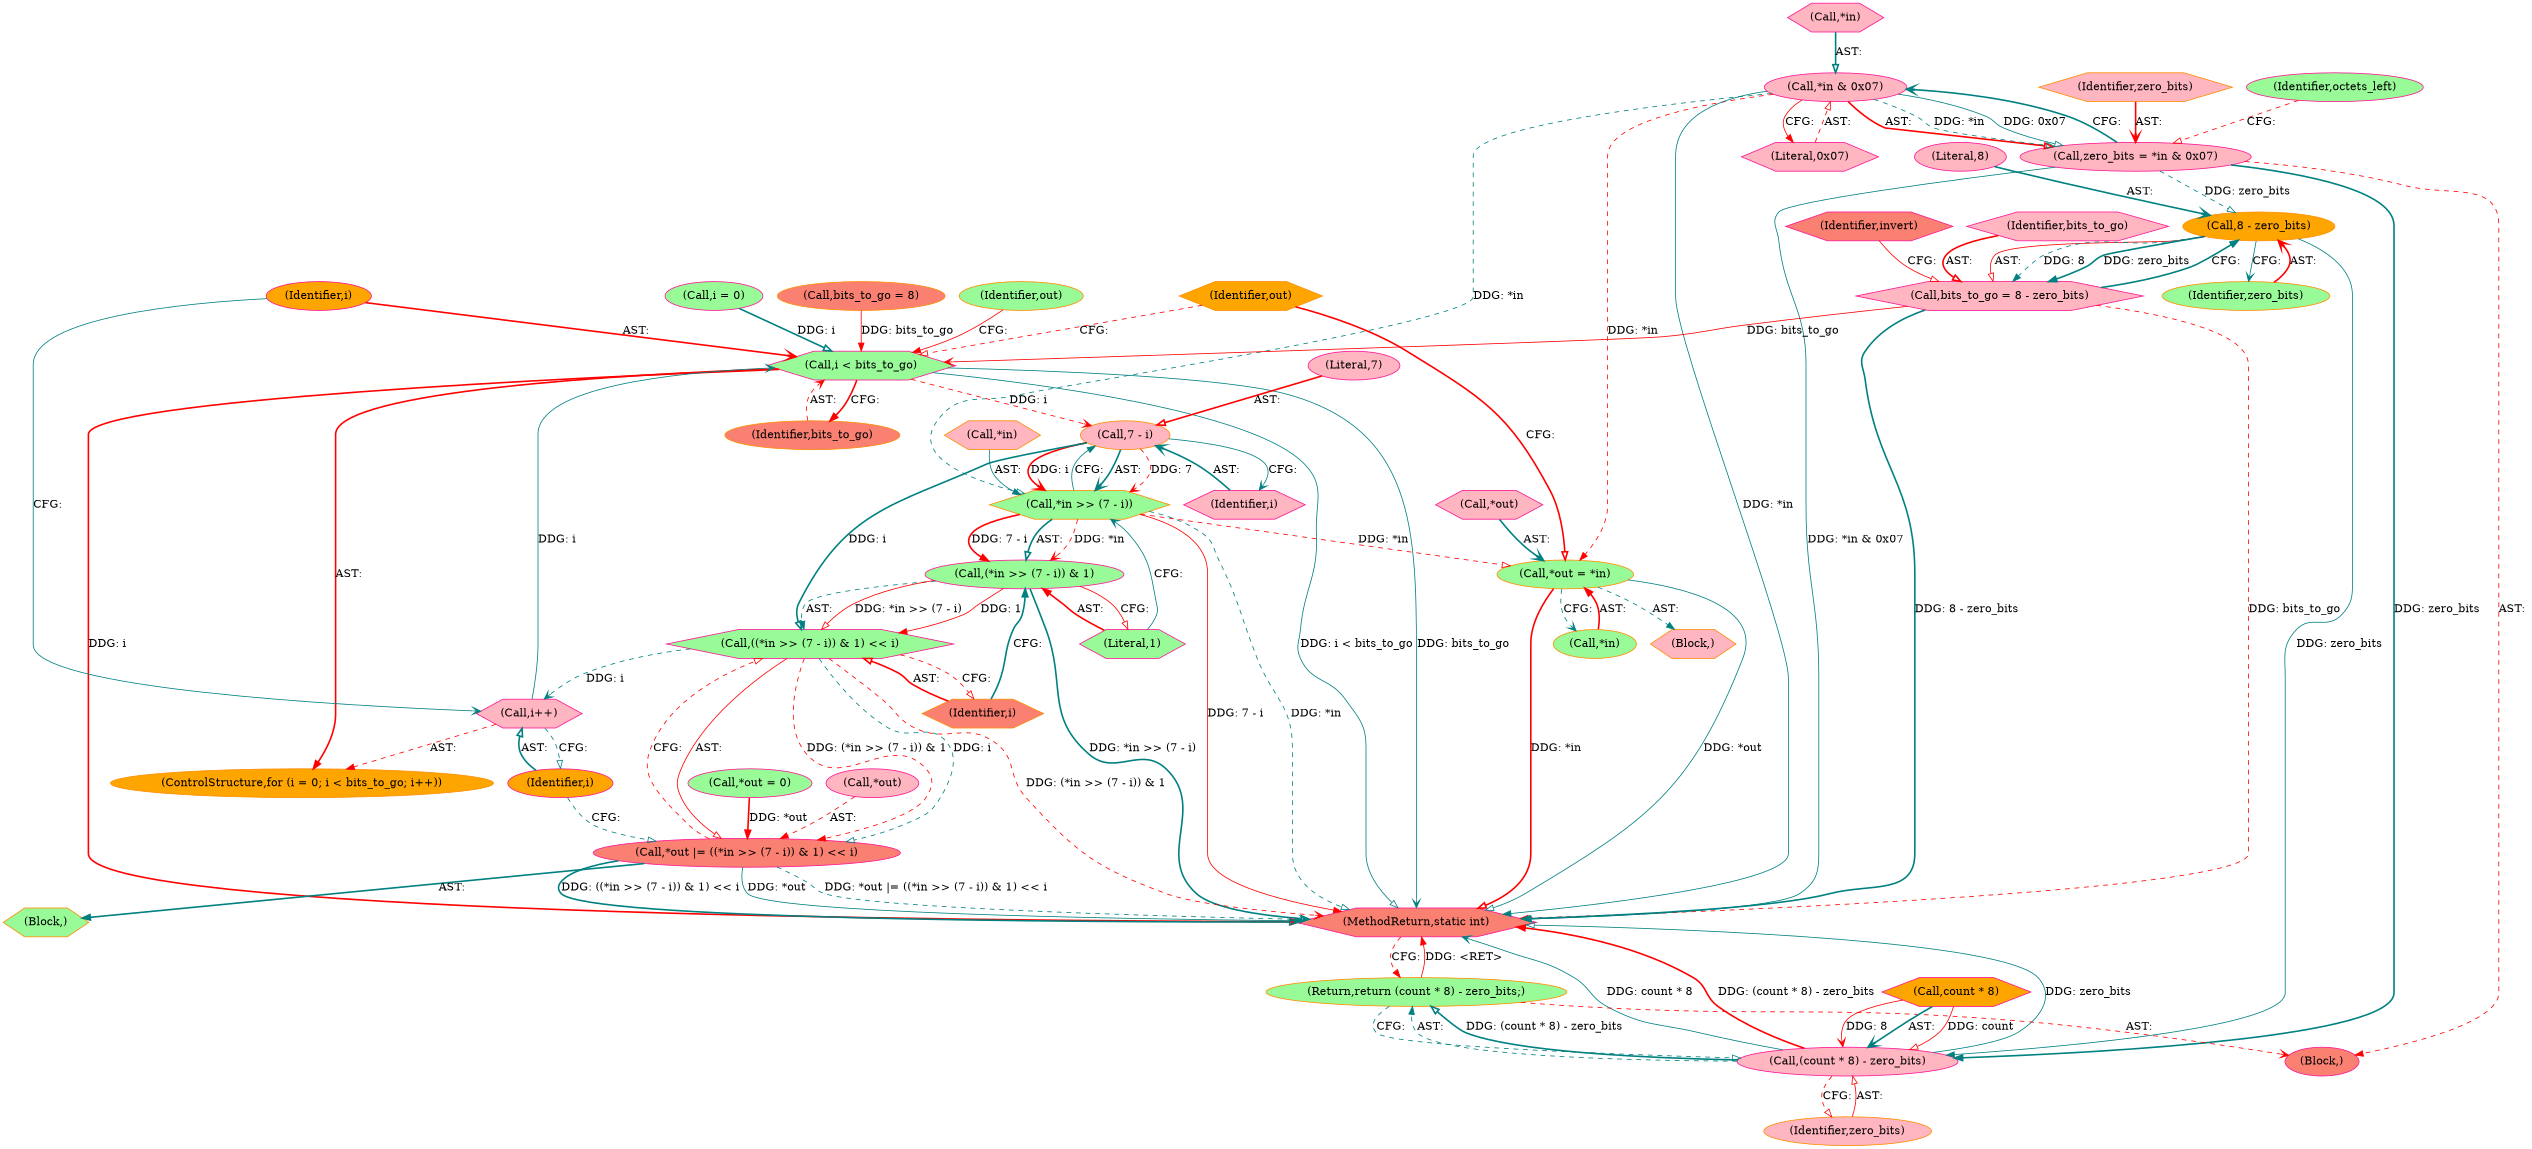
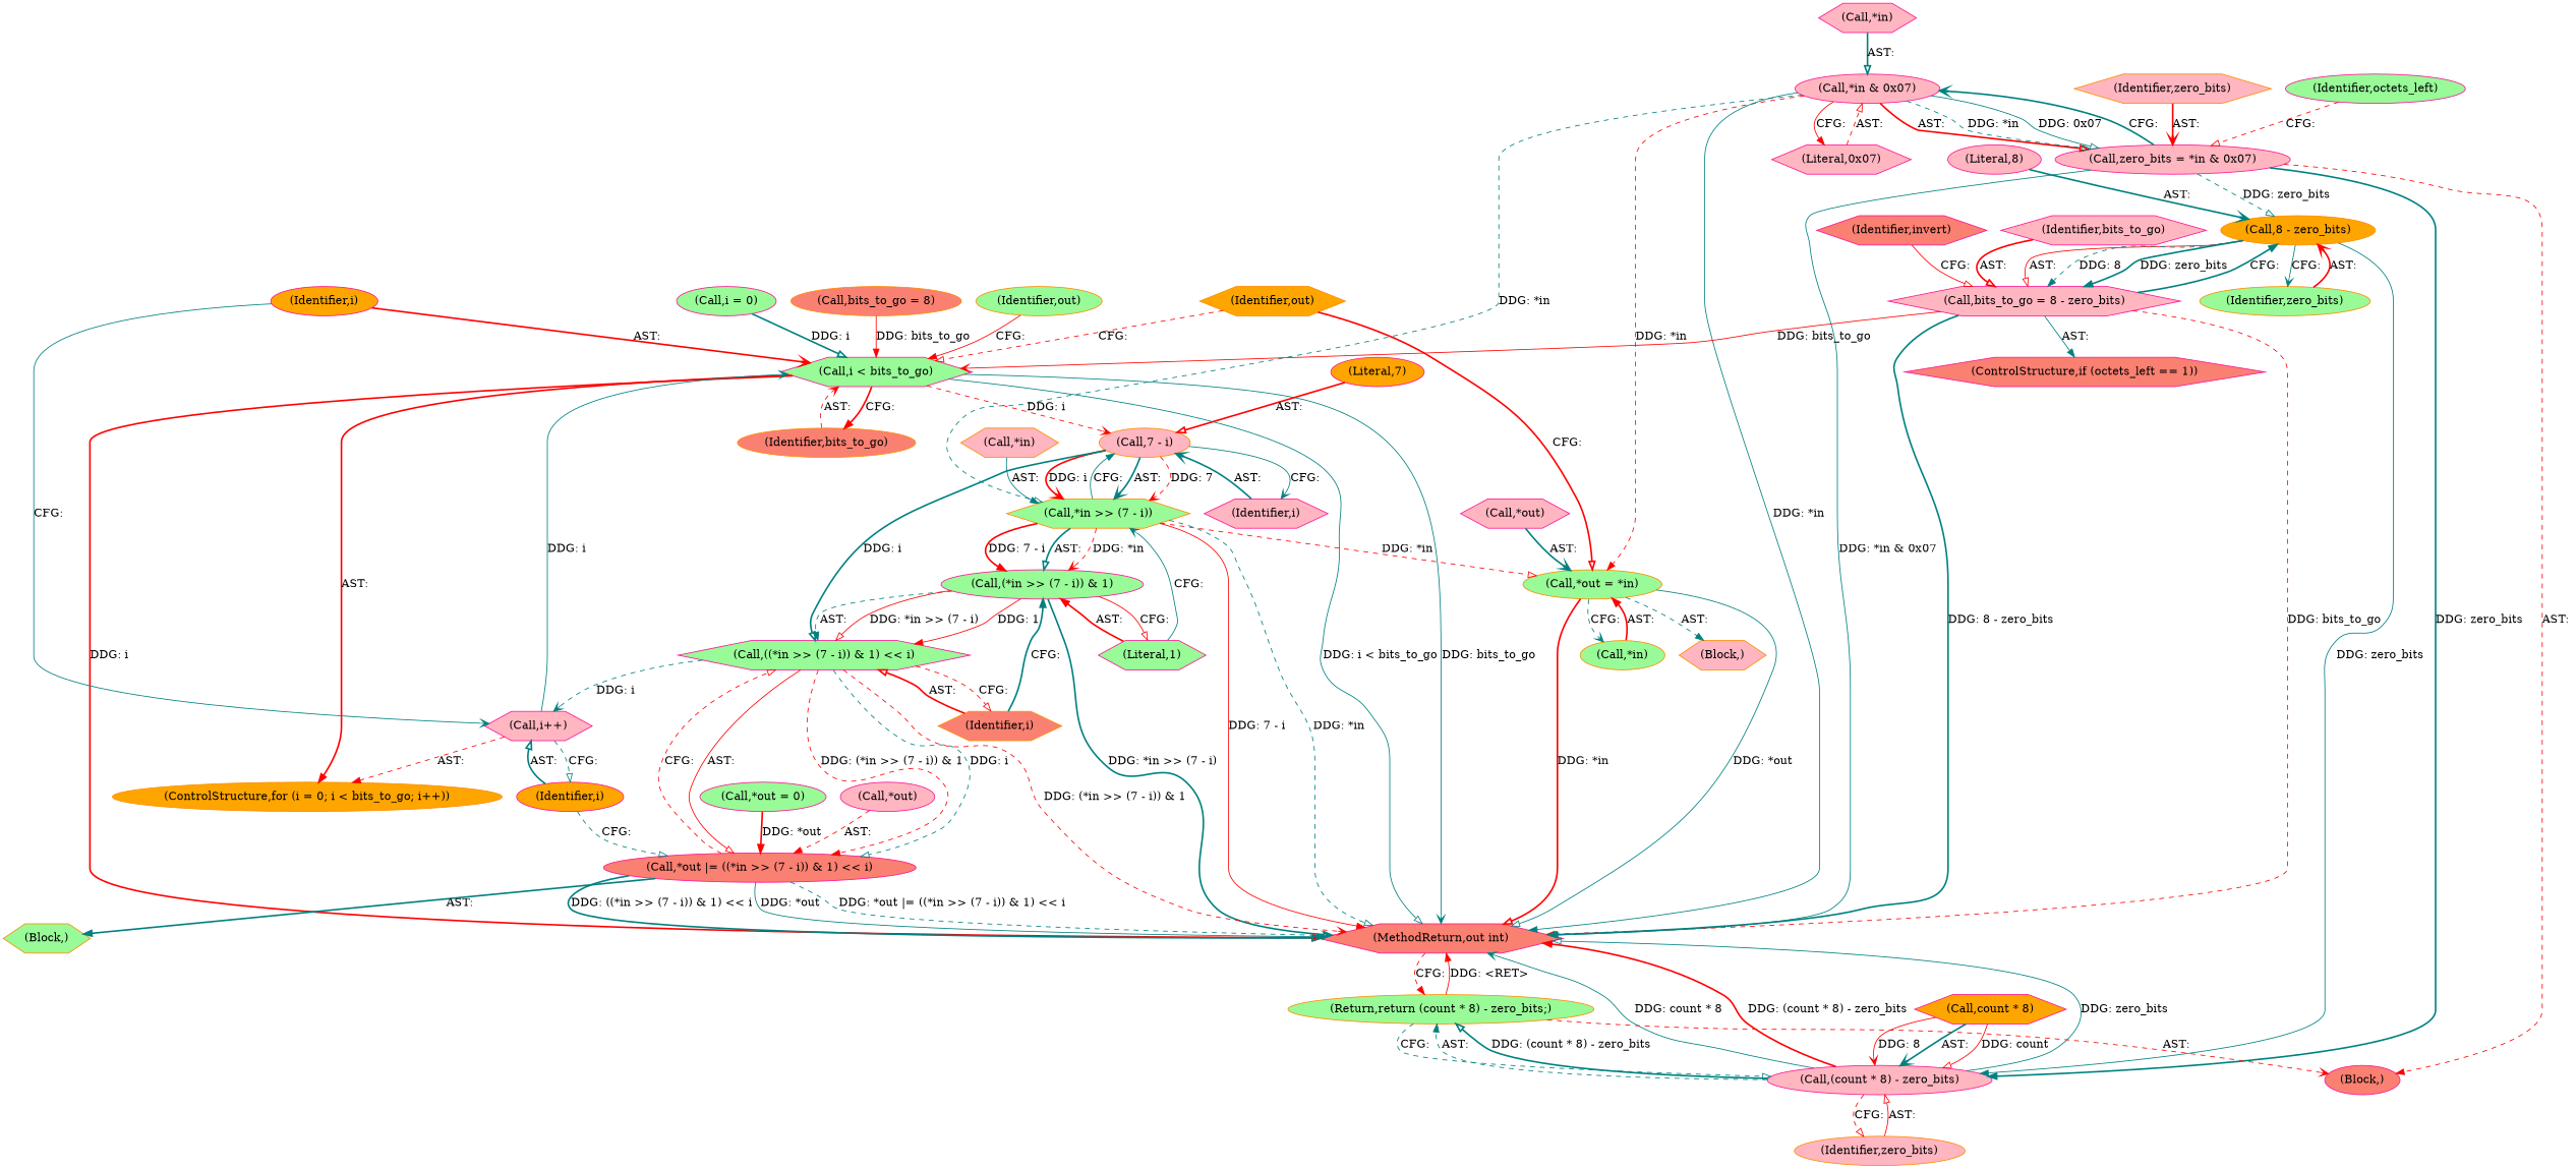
  digraph {
    node [color=deeppink fillcolor=lightpink shape=ellipse style=filled]
    edge [arrowhead=onormal color=red style=bold]
    n1 [label="(Call,*in & 0x07)"]
    n2 [label="(Call,zero_bits = *in & 0x07)"]
    n3 [color=darkorange fillcolor=palegreen label="(Call,*in >> (7 - i))" shape=hexagon]
    n4 [color=darkorange fillcolor=palegreen label="(Call,*out = *in)"]
-   n5 [fillcolor=salmon label="(MethodReturn,static int)" shape=hexagon]
+   n5 [fillcolor=salmon label="(MethodReturn,out int)" shape=hexagon]
    n6 [label="(Literal,0x07)" shape=hexagon]
    n7 [color=darkorange fillcolor=orange label="(Call,8 - zero_bits)"]
    n8 [label="(Call,(count * 8) - zero_bits)"]
    n9 [fillcolor=salmon label="(Block,)"]
    n10 [color=darkorange label="(Call,7 - i)"]
    n11 [fillcolor=palegreen label="(Call,(*in >> (7 - i)) & 1)"]
    n12 [color=darkorange label="(Block,)" shape=hexagon]
    n13 [color=darkorange fillcolor=palegreen label="(Call,*in)"]
    n14 [color=darkorange fillcolor=palegreen label="(Return,return (count * 8) - zero_bits;)"]
    n15 [label="(Call,bits_to_go = 8 - zero_bits)" shape=hexagon]
    n16 [color=darkorange fillcolor=palegreen label="(Identifier,zero_bits)"]
    n17 [color=darkorange label="(Identifier,zero_bits)"]
    n18 [fillcolor=palegreen label="(Call,i < bits_to_go)" shape=hexagon]
+   n19 [fillcolor=salmon label="(ControlStructure,if (octets_left == 1))" shape=hexagon]
    n20 [color=darkorange fillcolor=salmon label="(Identifier,bits_to_go)"]
    n21 [color=darkorange fillcolor=orange label="(ControlStructure,for (i = 0; i < bits_to_go; i++))"]
    n22 [fillcolor=palegreen label="(Call,((*in >> (7 - i)) & 1) << i)" shape=hexagon]
    n23 [label="(Identifier,i)" shape=hexagon]
    n24 [label="(Call,i++)" shape=hexagon]
    n25 [fillcolor=salmon label="(Call,*out |= ((*in >> (7 - i)) & 1) << i)"]
    n26 [color=darkorange fillcolor=salmon label="(Identifier,i)" shape=hexagon]
    n27 [fillcolor=palegreen label="(Literal,1)" shape=hexagon]
    n28 [fillcolor=orange label="(Identifier,i)"]
    n29 [color=darkorange fillcolor=palegreen label="(Block,)" shape=hexagon]
    n30 [color=darkorange label="(Call,*in)" shape=hexagon]
    n31 [fillcolor=palegreen label="(Call,i = 0)"]
    n32 [label="(Call,*in)" shape=hexagon]
    n33 [label="(Call,*out)" shape=hexagon]
    n34 [color=darkorange label="(Identifier,zero_bits)" shape=hexagon]
    n35 [fillcolor=orange label="(Call,count * 8)" shape=hexagon]
    n36 [fillcolor=palegreen label="(Call,*out = 0)"]
    n37 [label="(Identifier,bits_to_go)" shape=hexagon]
    n38 [color=darkorange fillcolor=salmon label="(Call,bits_to_go = 8)"]
-   n39 [label="(Literal,7)"]
+   n39 [fillcolor=orange label="(Literal,7)"]
    n40 [fillcolor=orange label="(Identifier,i)"]
    n41 [fillcolor=salmon label="(Identifier,invert)" shape=hexagon]
    n42 [color=darkorange fillcolor=orange label="(Identifier,out)" shape=hexagon]
    n43 [color=darkorange fillcolor=palegreen label="(Identifier,out)"]
    n44 [fillcolor=palegreen label="(Identifier,octets_left)"]
    n45 [label="(Literal,8)"]
    n46 [label="(Call,*out)"]
    n1 -> n2 [label="AST: "]
    n1 -> n2 [color=teal label="DDG: *in" style=dashed]
    n1 -> n2 [color=teal label="DDG: 0x07" style=solid]
    n1 -> n3 [color=teal label="DDG: *in" style=dashed]
    n1 -> n4 [arrowhead=normal label="DDG: *in" style=dashed]
    n1 -> n5 [arrowhead=normal color=teal label="DDG: *in" style=solid]
    n1 -> n6 [arrowhead=normal label="CFG: " style=solid]
    n2 -> n1 [arrowhead=vee color=teal label="CFG: "]
    n2 -> n5 [color=teal label="DDG: *in & 0x07" style=solid]
    n2 -> n7 [color=teal label="DDG: zero_bits" style=dashed]
    n2 -> n8 [arrowhead=normal color=teal label="DDG: zero_bits"]
    n2 -> n9 [arrowhead=normal label="AST: " style=dashed]
    n3 -> n4 [label="DDG: *in" style=dashed]
    n3 -> n5 [arrowhead=normal label="DDG: 7 - i" style=solid]
    n3 -> n5 [color=teal label="DDG: *in" style=dashed]
    n3 -> n10 [arrowhead=normal color=teal label="CFG: " style=solid]
    n3 -> n11 [color=teal label="AST: "]
    n3 -> n11 [arrowhead=vee label="DDG: *in" style=dashed]
    n3 -> n11 [arrowhead=normal label="DDG: 7 - i"]
    n4 -> n5 [label="DDG: *in"]
    n4 -> n5 [color=teal label="DDG: *out" style=solid]
    n4 -> n12 [arrowhead=normal color=teal label="AST: " style=dashed]
    n4 -> n13 [arrowhead=vee color=teal label="CFG: " style=dashed]
    n5 -> n14 [arrowhead=normal label="CFG: " style=dashed]
    n6 -> n1 [label="AST: " style=dashed]
    n7 -> n8 [arrowhead=normal color=teal label="DDG: zero_bits" style=solid]
    n7 -> n15 [label="AST: " style=solid]
    n7 -> n15 [arrowhead=normal color=teal label="DDG: 8" style=dashed]
    n7 -> n15 [arrowhead=normal color=teal label="DDG: zero_bits"]
    n7 -> n16 [arrowhead=vee color=teal label="CFG: " style=solid]
    n8 -> n5 [arrowhead=vee color=teal label="DDG: count * 8" style=solid]
    n8 -> n5 [arrowhead=normal label="DDG: (count * 8) - zero_bits"]
    n8 -> n5 [color=teal label="DDG: zero_bits" style=solid]
    n8 -> n14 [arrowhead=normal color=teal label="AST: " style=dashed]
    n8 -> n14 [color=teal label="DDG: (count * 8) - zero_bits"]
    n8 -> n17 [label="CFG: " style=dashed]
    n10 -> n3 [arrowhead=vee color=teal label="AST: "]
    n10 -> n3 [arrowhead=vee label="DDG: 7" style=dashed]
    n10 -> n3 [arrowhead=vee label="DDG: i"]
    n10 -> n22 [color=teal label="DDG: i"]
    n10 -> n23 [arrowhead=vee color=teal label="CFG: " style=solid]
    n11 -> n5 [color=teal label="DDG: *in >> (7 - i)"]
    n11 -> n22 [arrowhead=normal color=teal label="AST: " style=dashed]
    n11 -> n22 [label="DDG: *in >> (7 - i)" style=solid]
    n11 -> n22 [arrowhead=normal label="DDG: 1" style=solid]
    n11 -> n27 [label="CFG: " style=solid]
    n13 -> n4 [arrowhead=normal label="AST: "]
    n14 -> n5 [arrowhead=normal label="DDG: <RET>" style=solid]
    n14 -> n8 [color=teal label="CFG: " style=dashed]
    n14 -> n9 [arrowhead=vee label="AST: " style=dashed]
    n15 -> n5 [arrowhead=normal label="DDG: bits_to_go" style=dashed]
    n15 -> n5 [arrowhead=normal color=teal label="DDG: 8 - zero_bits"]
    n15 -> n7 [arrowhead=normal color=teal label="CFG: "]
    n15 -> n18 [arrowhead=vee label="DDG: bits_to_go" style=solid]
+   n15 -> n19 [arrowhead=normal color=teal label="AST: " style=solid]
    n16 -> n7 [arrowhead=vee label="AST: "]
    n17 -> n8 [label="AST: " style=solid]
    n18 -> n5 [arrowhead=vee color=teal label="DDG: bits_to_go" style=solid]
    n18 -> n5 [arrowhead=normal label="DDG: i"]
    n18 -> n5 [color=teal label="DDG: i < bits_to_go" style=solid]
    n18 -> n10 [arrowhead=vee label="DDG: i" style=dashed]
    n18 -> n20 [arrowhead=normal label="CFG: "]
    n18 -> n21 [arrowhead=normal label="AST: "]
    n20 -> n18 [arrowhead=vee label="AST: " style=dashed]
    n22 -> n5 [arrowhead=vee label="DDG: (*in >> (7 - i)) & 1" style=dashed]
    n22 -> n24 [arrowhead=vee color=teal label="DDG: i" style=dashed]
    n22 -> n25 [label="AST: " style=solid]
    n22 -> n25 [arrowhead=normal label="DDG: (*in >> (7 - i)) & 1" style=dashed]
    n22 -> n25 [color=teal label="DDG: i" style=dashed]
    n22 -> n26 [label="CFG: " style=dashed]
    n23 -> n10 [arrowhead=vee color=teal label="AST: "]
    n24 -> n18 [arrowhead=vee color=teal label="DDG: i" style=solid]
    n24 -> n21 [arrowhead=normal label="AST: " style=dashed]
    n24 -> n28 [color=teal label="CFG: " style=dashed]
    n25 -> n5 [arrowhead=normal color=teal label="DDG: *out" style=solid]
    n25 -> n5 [arrowhead=vee color=teal label="DDG: *out |= ((*in >> (7 - i)) & 1) << i" style=dashed]
    n25 -> n5 [color=teal label="DDG: ((*in >> (7 - i)) & 1) << i"]
    n25 -> n22 [label="CFG: " style=dashed]
    n25 -> n29 [arrowhead=normal color=teal label="AST: "]
    n26 -> n11 [arrowhead=normal color=teal label="CFG: "]
    n26 -> n22 [label="AST: "]
    n27 -> n3 [arrowhead=vee color=teal label="CFG: " style=solid]
    n27 -> n11 [arrowhead=normal label="AST: "]
    n28 -> n24 [color=teal label="AST: "]
    n28 -> n25 [color=teal label="CFG: " style=dashed]
    n30 -> n3 [arrowhead=normal color=teal label="AST: " style=solid]
    n31 -> n18 [color=teal label="DDG: i"]
    n32 -> n1 [color=teal label="AST: "]
    n33 -> n4 [arrowhead=vee color=teal label="AST: "]
    n34 -> n2 [arrowhead=vee label="AST: "]
    n35 -> n8 [arrowhead=vee color=teal label="AST: "]
    n35 -> n8 [label="DDG: count" style=solid]
    n35 -> n8 [arrowhead=vee label="DDG: 8" style=solid]
    n36 -> n25 [arrowhead=normal label="DDG: *out"]
    n37 -> n15 [label="AST: "]
    n38 -> n18 [arrowhead=normal label="DDG: bits_to_go" style=solid]
    n39 -> n10 [label="AST: "]
    n40 -> n18 [arrowhead=vee label="AST: "]
    n40 -> n24 [arrowhead=vee color=teal label="CFG: " style=solid]
    n41 -> n15 [label="CFG: " style=solid]
    n42 -> n4 [label="CFG: "]
    n42 -> n18 [label="CFG: " style=dashed]
    n43 -> n18 [arrowhead=normal label="CFG: " style=solid]
    n44 -> n2 [label="CFG: " style=dashed]
    n45 -> n7 [arrowhead=vee color=teal label="AST: "]
    n46 -> n25 [arrowhead=normal label="AST: " style=dashed]
  }
